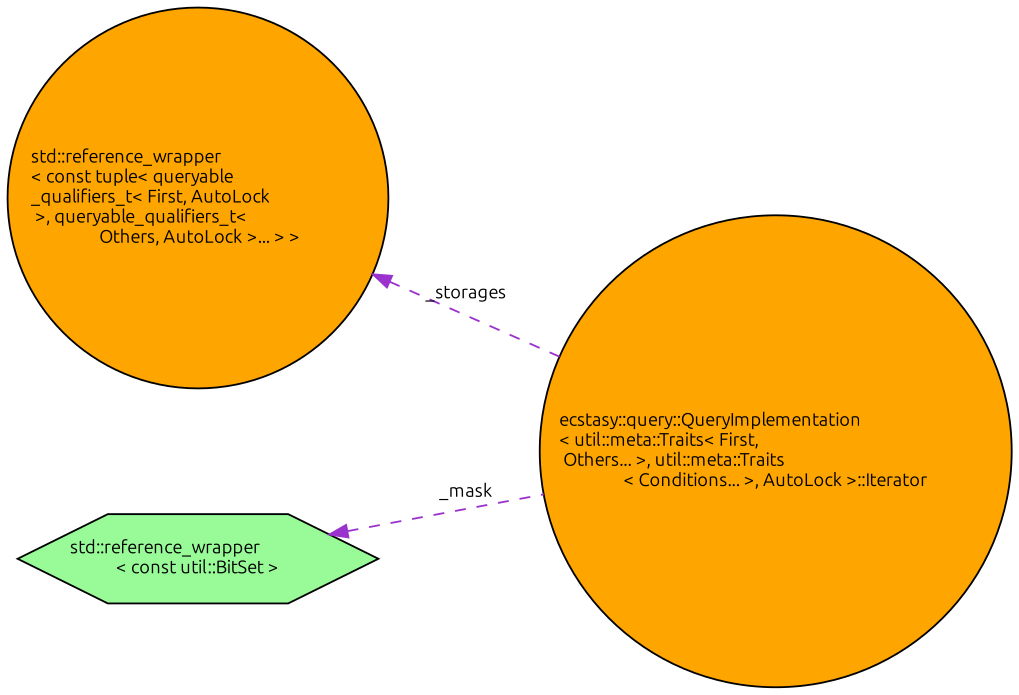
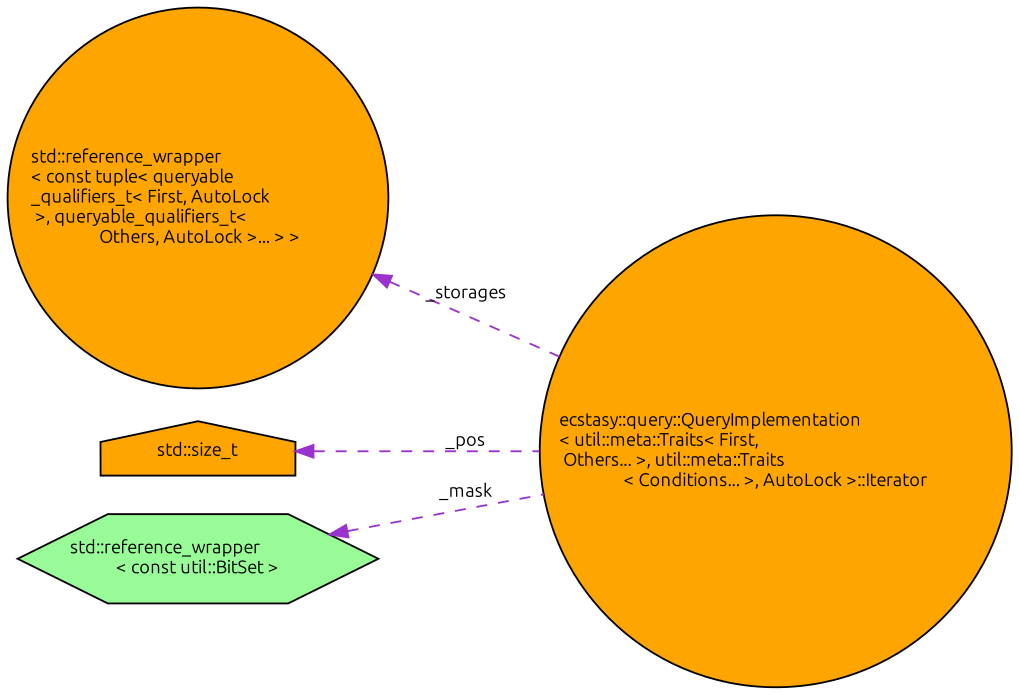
  digraph {
    rankdir=LR
    fontname=Ubuntu
    node [color=black fillcolor=orange fontname=Ubuntu fontsize=10 shape=circle style=filled]
    edge [color=darkorchid3 dir=back fontname=Ubuntu fontsize=10 labelfontname=Helvetica labelfontsize=10 style=dashed]
    n1 [fontcolor=black height=0.2 label="ecstasy::query::QueryImplementation\l\< util::meta::Traits\< First,\l Others... \>, util::meta::Traits\l\< Conditions... \>, AutoLock \>::Iterator" width=0.4]
    n2 [height=0.2 label="std::reference_wrapper\l\< const tuple\< queryable\l_qualifiers_t\< First, AutoLock\l \>, queryable_qualifiers_t\<\l Others, AutoLock \>... \> \>" width=0.4]
+   n3 [height=0.2 label="std::size_t" shape=house width=0.4]
    n4 [fillcolor=palegreen height=0.2 label="std::reference_wrapper\l\< const util::BitSet \>" shape=hexagon width=0.4]
    n2 -> n1 [label=" _storages"]
+   n3 -> n1 [label=" _pos"]
    n4 -> n1 [label=" _mask"]
  }
